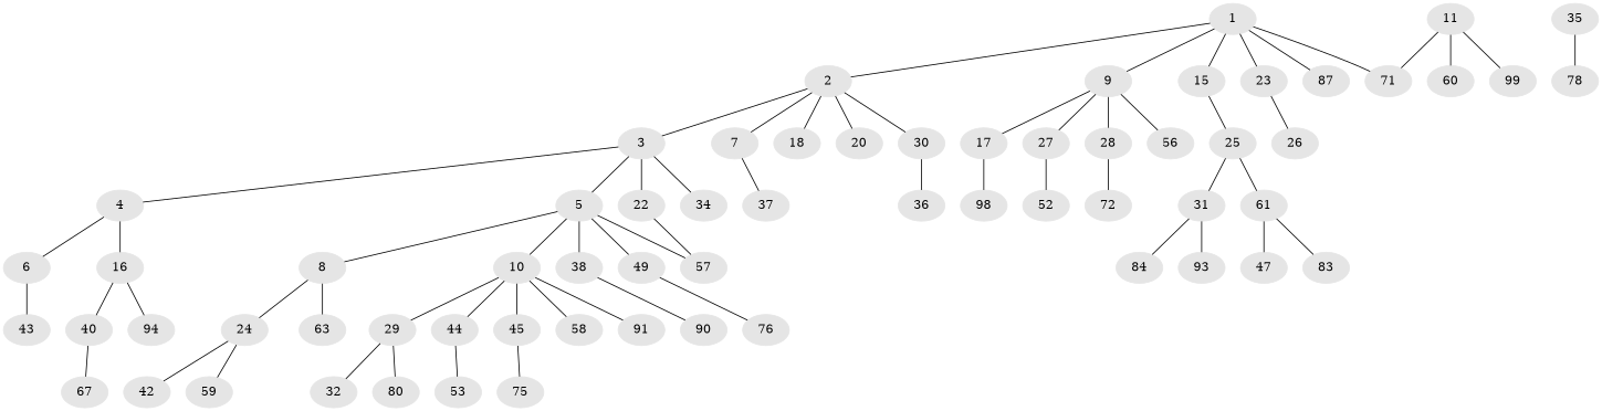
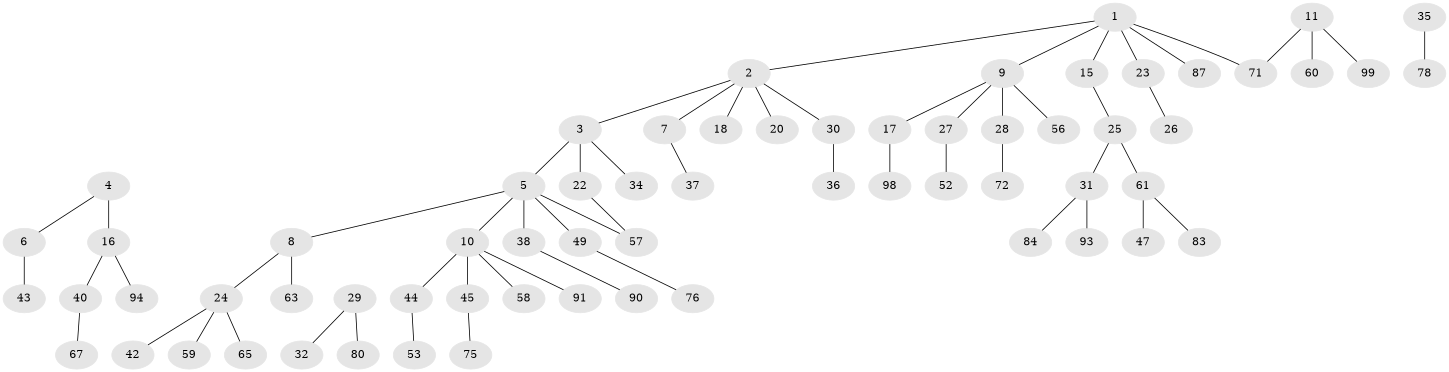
  graph {
    node [color=gray90 style=filled]
    1 [super="+13"]
    2 [super="+12"]
    9 [super="+21"]
    15 [super="+85"]
    23 [super="+61"]
    87
    71
    3 [super="+33"]
    7 [super="+19"]
    18
    20
    30 [super="+58"]
    17 [super="+39"]
    27 [super="+92"]
    28
    56
    11 [super="+50"]
    60 [super="+66"]
    99
    25 [super="+95"]
    26 [super="+69"]
    4 [super="+70"]
    5 [super="+14"]
    22
    34
    37
    36
    6 [super="+79"]
    16 [super="+64"]
    8 [super="+51"]
    10 [super="+46"]
    38 [super="+88"]
    49
    57
    43
    n36 [label=40 super="+62"]
    94
    24 [super="+40"]
    63 [super="+68"]
    29 [super="+81"]
    44 [super="+82"]
    45 [super="+73"]
    n43 [label=58]
    91
    90
    76 [super="+100"]
    42 [super="+54"]
    59
+   65
    98
    52
    72 [super="+96"]
    32
    80
    53
    75 [super="+89"]
    31 [super="+74"]
    n58 [label=61 super="+77"]
    67 [super="+86"]
    35 [super="+97"]
    78
    84
    93
    47
    83
    1 -- 2
    1 -- 9
    1 -- 15
    1 -- 23
    1 -- 87
    1 -- 71
    2 -- 3
    2 -- 7
    2 -- 18
    2 -- 20
    2 -- 30
    9 -- 17
    9 -- 27
    9 -- 28
    9 -- 56
    15 -- 25
    23 -- 26
-   3 -- 4
    3 -- 5
    3 -- 22
    3 -- 34
    7 -- 37
    30 -- 36
    17 -- 98
    27 -- 52
    28 -- 72
    11 -- 71
    11 -- 60
    11 -- 99
    25 -- 31
    25 -- n58
    4 -- 6
    4 -- 16
    5 -- 8
    5 -- 10
    5 -- 38
    5 -- 49
    5 -- 57
    22 -- 57
    6 -- 43
    16 -- n36
    16 -- 94
    8 -- 24
    8 -- 63
-   10 -- 29
    10 -- 44
    10 -- 45
    10 -- n43
    10 -- 91
    38 -- 90
    49 -- 76
    n36 -- 67
    24 -- 42
    24 -- 59
+   24 -- 65
    29 -- 32
    29 -- 80
    44 -- 53
    45 -- 75
    31 -- 84
    31 -- 93
    n58 -- 47
    n58 -- 83
    35 -- 78
  }
